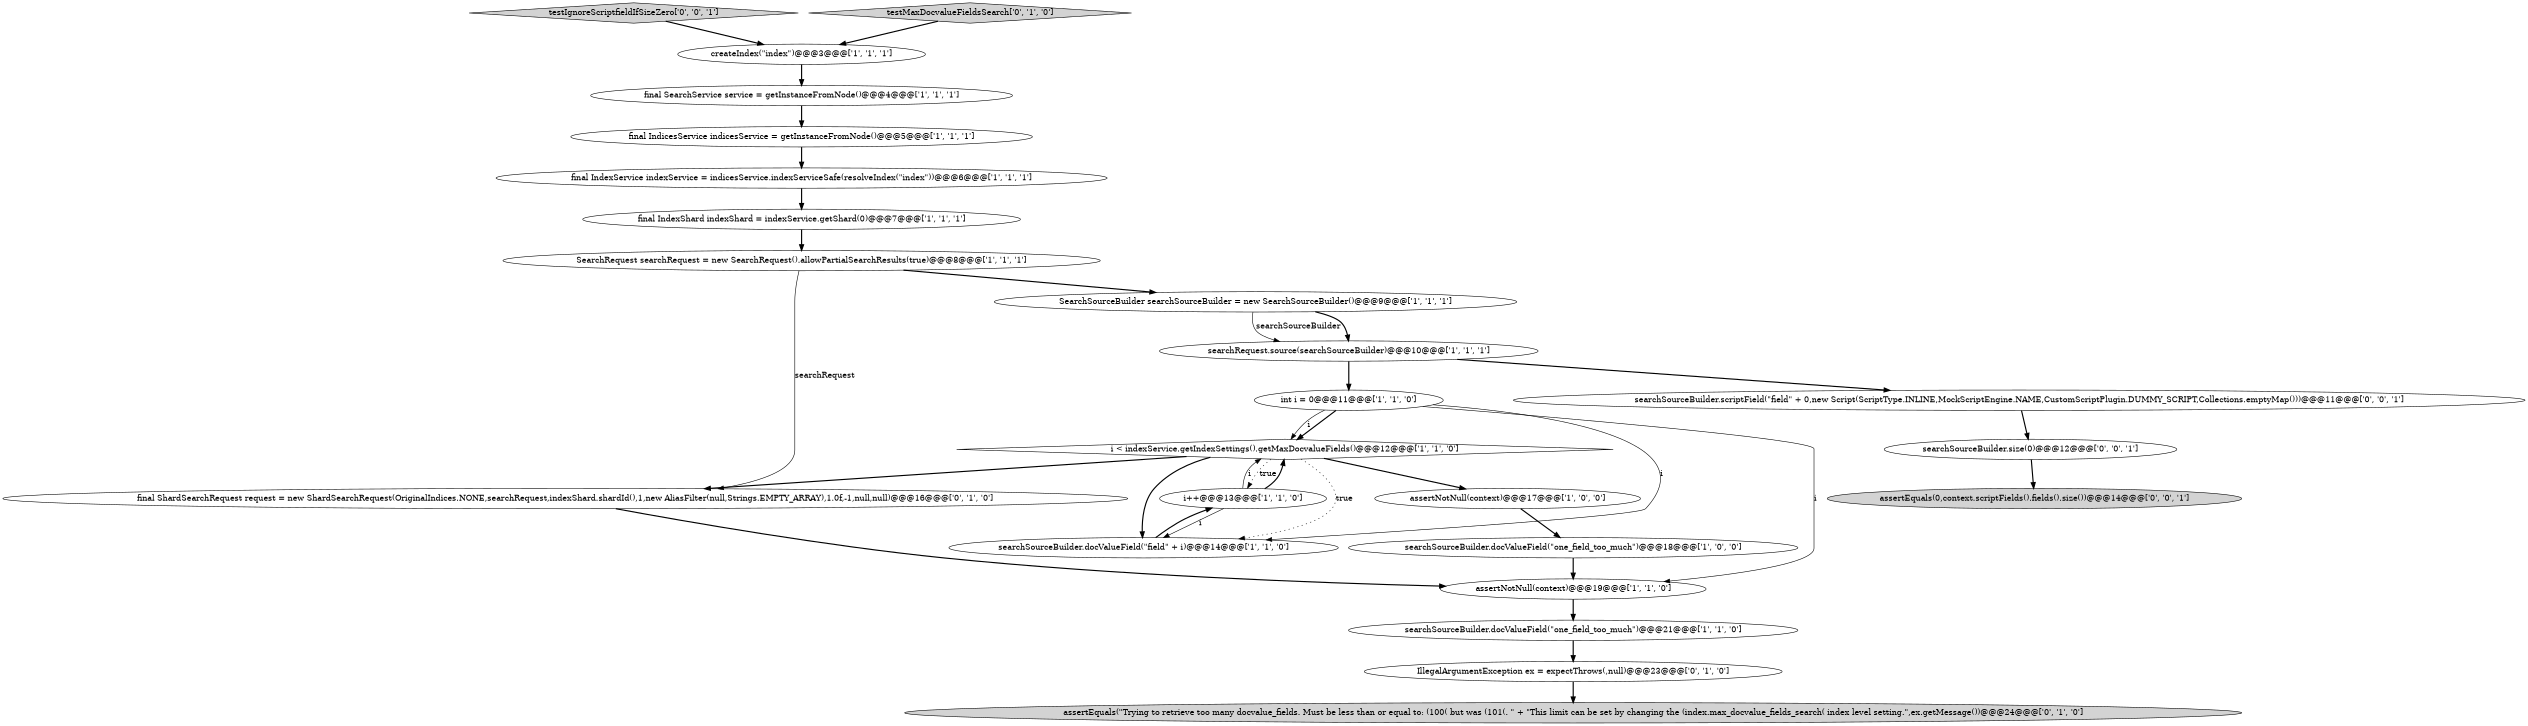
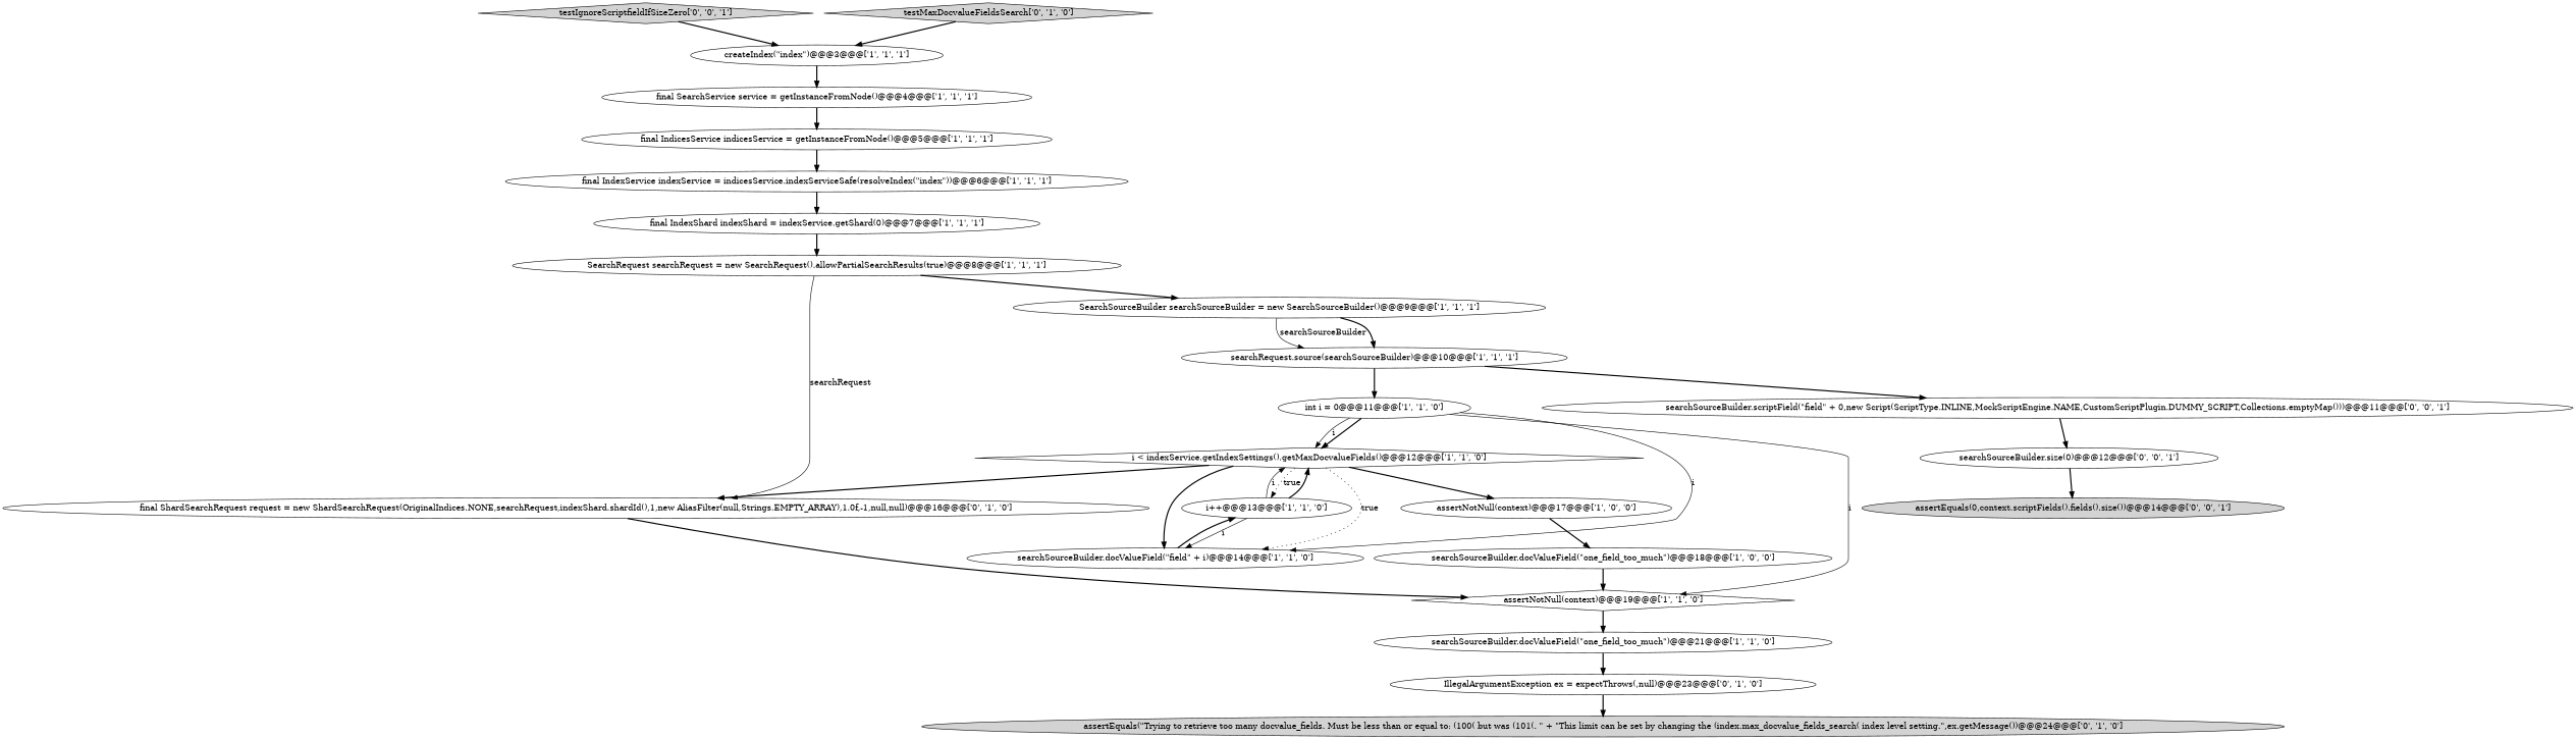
  digraph {
    node [fillcolor=white shape=ellipse style=filled]
    edge [style=bold]
    n1 [label="i < indexService.getIndexSettings().getMaxDocvalueFields()@@@12@@@['1', '1', '0']" shape=diamond]
    n2 [label="final ShardSearchRequest request = new ShardSearchRequest(OriginalIndices.NONE,searchRequest,indexShard.shardId(),1,new AliasFilter(null,Strings.EMPTY_ARRAY),1.0f,-1,null,null)@@@16@@@['0', '1', '0']"]
    n3 [label="assertNotNull(context)@@@17@@@['1', '0', '0']"]
    n4 [label="i++@@@13@@@['1', '1', '0']"]
    n5 [label="searchSourceBuilder.docValueField(\"field\" + i)@@@14@@@['1', '1', '0']"]
-   n6 [label="assertNotNull(context)@@@19@@@['1', '1', '0']"]
+   n6 [label="assertNotNull(context)@@@19@@@['1', '1', '0']" shape=diamond]
    n7 [label="searchSourceBuilder.docValueField(\"one_field_too_much\")@@@18@@@['1', '0', '0']"]
    n8 [fillcolor=lightgray label="testIgnoreScriptfieldIfSizeZero['0', '0', '1']" shape=diamond]
    n9 [label="createIndex(\"index\")@@@3@@@['1', '1', '1']"]
    n10 [label="final SearchService service = getInstanceFromNode()@@@4@@@['1', '1', '1']"]
    n11 [label="final IndexShard indexShard = indexService.getShard(0)@@@7@@@['1', '1', '1']"]
    n12 [label="SearchRequest searchRequest = new SearchRequest().allowPartialSearchResults(true)@@@8@@@['1', '1', '1']"]
    n13 [label="SearchSourceBuilder searchSourceBuilder = new SearchSourceBuilder()@@@9@@@['1', '1', '1']"]
    n14 [label="final IndicesService indicesService = getInstanceFromNode()@@@5@@@['1', '1', '1']"]
    n15 [label="final IndexService indexService = indicesService.indexServiceSafe(resolveIndex(\"index\"))@@@6@@@['1', '1', '1']"]
    n16 [label="searchSourceBuilder.docValueField(\"one_field_too_much\")@@@21@@@['1', '1', '0']"]
    n17 [label="IllegalArgumentException ex = expectThrows(,null)@@@23@@@['0', '1', '0']"]
    n18 [fillcolor=lightgray label="assertEquals(\"Trying to retrieve too many docvalue_fields. Must be less than or equal to: (100( but was (101(. \" + \"This limit can be set by changing the (index.max_docvalue_fields_search( index level setting.\",ex.getMessage())@@@24@@@['0', '1', '0']"]
    n19 [fillcolor=lightgray label="assertEquals(0,context.scriptFields().fields().size())@@@14@@@['0', '0', '1']"]
    n20 [fillcolor=lightgray label="testMaxDocvalueFieldsSearch['0', '1', '0']" shape=diamond]
    n21 [label="searchSourceBuilder.scriptField(\"field\" + 0,new Script(ScriptType.INLINE,MockScriptEngine.NAME,CustomScriptPlugin.DUMMY_SCRIPT,Collections.emptyMap()))@@@11@@@['0', '0', '1']"]
    n22 [label="searchSourceBuilder.size(0)@@@12@@@['0', '0', '1']"]
    n23 [label="searchRequest.source(searchSourceBuilder)@@@10@@@['1', '1', '1']"]
    n24 [label="int i = 0@@@11@@@['1', '1', '0']"]
    n1 -> n2
    n1 -> n3
    n1 -> n4 [label=true style=dotted]
    n1 -> n5
    n1 -> n5 [label=true style=dotted]
    n2 -> n6
    n3 -> n7
    n4 -> n1
    n4 -> n1 [label=i style=solid]
    n4 -> n5 [label=i style=solid]
    n5 -> n4
    n6 -> n16
    n7 -> n6
    n8 -> n9
    n9 -> n10
    n10 -> n14
    n11 -> n12
    n12 -> n2 [label=searchRequest style=solid]
    n12 -> n13
    n13 -> n23 [label=searchSourceBuilder style=solid]
    n13 -> n23
    n14 -> n15
    n15 -> n11
    n16 -> n17
    n17 -> n18
    n20 -> n9
    n21 -> n22
    n22 -> n19
    n23 -> n21
    n23 -> n24
    n24 -> n1
    n24 -> n1 [label=i style=solid]
    n24 -> n5 [label=i style=solid]
    n24 -> n6 [label=i style=solid]
  }
